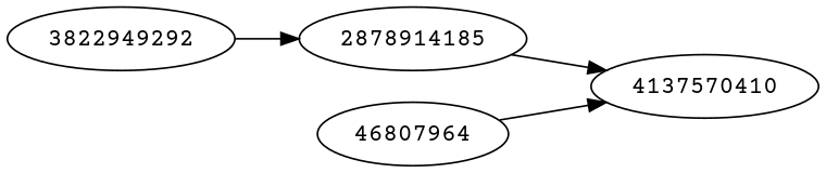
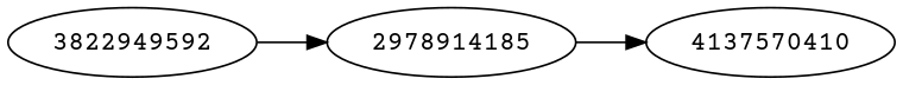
  strict digraph {
    fontname="Courier Prime"
    rankdir=LR
    node [fontname="Courier Prime"]
    edge [fontname="Courier Prime"]
-   3822949592 [label=3822949292]
-   2878914185
+   3822949592
+   2878914185 [label=2978914185]
    4137570410
-   46807964
    3822949592 -> 2878914185
    2878914185 -> 4137570410
-   46807964 -> 4137570410
  }
